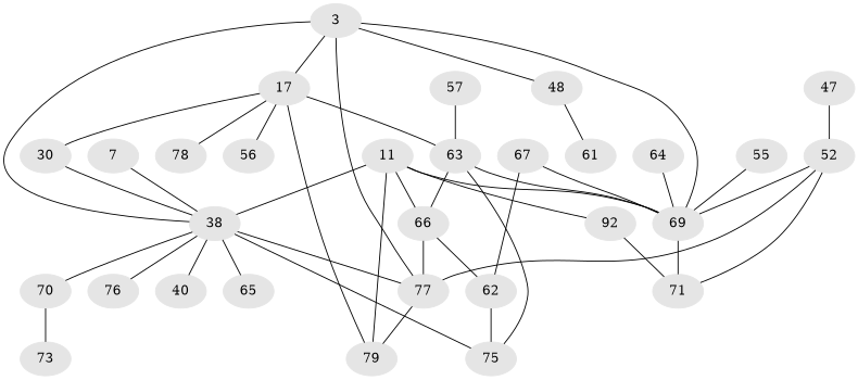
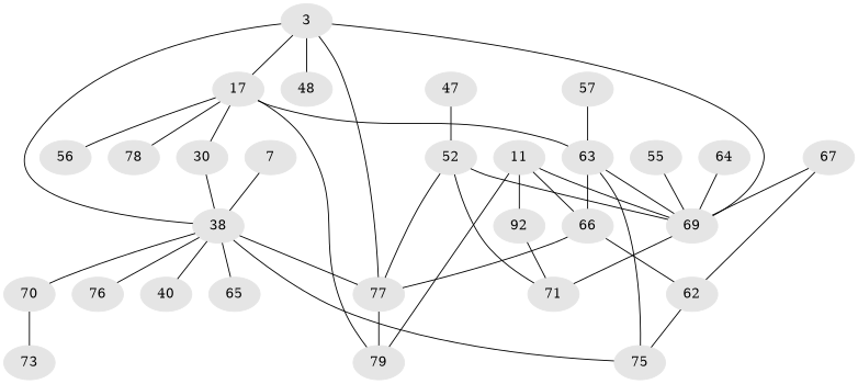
  graph {
    node [color=gray90 style=filled]
    17 [super="+14"]
    79 [super="+68"]
    30
    56 [super="+16"]
    63 [super="+62+53"]
    78
    3
    38 [super="+5+21+13+2"]
    48
    69 [super="+60+35"]
    77 [super="+59"]
    40
    65
    70 [super="+31+54"]
    75 [super="+22+50"]
    76
-   61
    71
    7
    11 [super="+8"]
    n21 [label=92]
    66 [super="+29+44"]
    n23 [label=62 super="+39+51+49"]
    67 [super="+58"]
    73
    52 [super="+37+42"]
    47
    55
    57
    64
    17 -- 79
    17 -- 30
    17 -- 56
    17 -- 63
    17 -- 78
    30 -- 38
    63 -- 69
    63 -- 75
    63 -- 66 [weight=2]
    3 -- 17 [weight=2]
    3 -- 38
    3 -- 48
    3 -- 69 [weight=2]
    3 -- 77
    38 -- 77
    38 -- 40
    38 -- 65
    38 -- 70
    38 -- 75 [weight=2]
    38 -- 76
-   48 -- 61
    69 -- 71 [weight=2]
    77 -- 79
    70 -- 73
    7 -- 38
    11 -- 79
-   11 -- 38 [weight=2]
    11 -- 69 [weight=2]
    11 -- n21
    11 -- 66 [weight=4]
    n21 -- 71
    66 -- 77 [weight=2]
    66 -- n23 [weight=2]
    n23 -- 75 [weight=2]
    67 -- 69
    67 -- n23
    52 -- 69
    52 -- 77
    52 -- 71
    47 -- 52
    55 -- 69
    57 -- 63
    64 -- 69
  }
